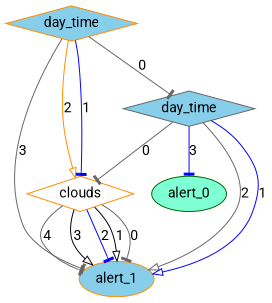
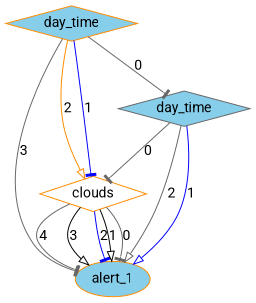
  digraph {
    fontname=Roboto
    node [color=darkorange fillcolor=skyblue fontname=Roboto style=filled shape=diamond]
    edge [arrowhead=tee color=gray40 fontname=Roboto]
-   n1 [color=darkgreen fillcolor=aquamarine label=alert_0 shape=""]
    n2 [label=alert_1 shape=""]
    n3 [fillcolor=white label=clouds]
    n4 [color=gray40 label=day_time]
    n5 [label=day_time]
    n3 -> n2 [label=4]
    n3 -> n2 [arrowhead=onormal color=black label=3]
    n3 -> n2 [color=blue label=2]
    n3 -> n2 [arrowhead=onormal color=black label=1]
    n3 -> n2 [label=0]
-   n4 -> n1 [color=blue label=3]
    n4 -> n2 [arrowhead=onormal label=2]
    n4 -> n2 [arrowhead=onormal color=blue label=1]
    n4 -> n3 [label=0]
    n5 -> n2 [label=3]
    n5 -> n3 [arrowhead=onormal color=darkorange label=2]
    n5 -> n3 [color=blue label=1]
    n5 -> n4 [label=0]
  }
